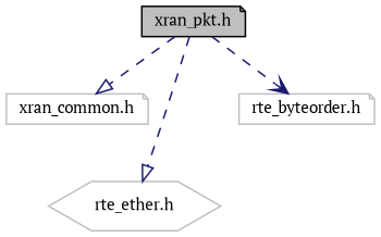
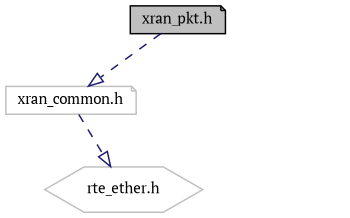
  digraph {
    fontname="PT Serif"
    node [color=grey75 fillcolor=white fontname="PT Serif" fontsize=10 shape=note style=filled]
    edge [arrowhead=onormal color=midnightblue fontname="PT Serif" fontsize=10 labelfontname=Helvetica labelfontsize=10 style=dashed]
    n1 [color=black fillcolor=grey75 fontcolor=black height=0.2 label="xran_pkt.h" width=0.4]
    n2 [height=0.2 label="xran_common.h" width=0.4]
    n3 [height=0.2 label="rte_ether.h" shape=hexagon width=0.4]
-   n4 [height=0.2 label="rte_byteorder.h" width=0.4]
    n1 -> n2
-   n1 -> n3
-   n1 -> n4 [arrowhead=vee]
+   n2 -> n3
  }
